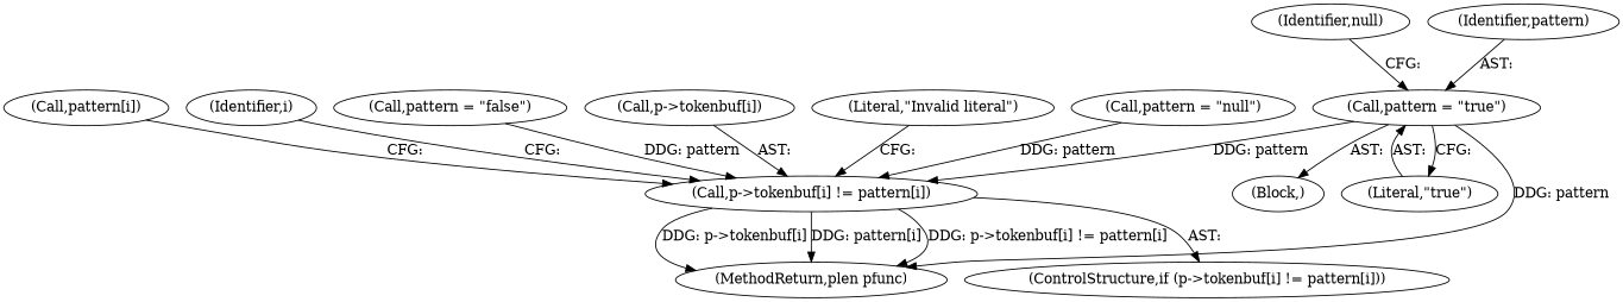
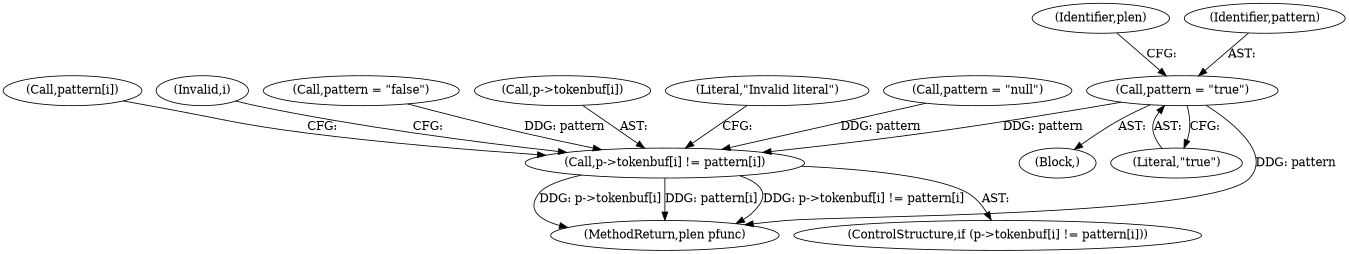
  digraph {
    n1 [label="(Call,pattern = \"true\")"]
    n2 [label="(Call,p->tokenbuf[i] != pattern[i])"]
    n3 [label="(MethodReturn,plen pfunc)"]
    n4 [label="(Block,)"]
    n5 [label="(Literal,\"true\")"]
    n6 [label="(ControlStructure,if (p->tokenbuf[i] != pattern[i]))"]
    n7 [label="(Call,pattern[i])"]
-   n8 [label="(Identifier,null)"]
-   n9 [label="(Identifier,i)"]
+   n8 [label="(Identifier,plen)"]
+   n9 [label="(Invalid,i)"]
    n10 [label="(Call,pattern = \"false\")"]
    n11 [label="(Identifier,pattern)"]
    n12 [label="(Call,p->tokenbuf[i])"]
    n13 [label="(Literal,\"Invalid literal\")"]
    n14 [label="(Call,pattern = \"null\")"]
    n1 -> n2 [label="DDG: pattern"]
    n1 -> n3 [label="DDG: pattern"]
    n1 -> n4 [label="AST: "]
    n1 -> n5 [label="CFG: "]
    n2 -> n3 [label="DDG: pattern[i]"]
    n2 -> n3 [label="DDG: p->tokenbuf[i] != pattern[i]"]
    n2 -> n3 [label="DDG: p->tokenbuf[i]"]
    n2 -> n6 [label="AST: "]
    n5 -> n1 [label="AST: "]
    n7 -> n2 [label="CFG: "]
    n8 -> n1 [label="CFG: "]
    n9 -> n2 [label="CFG: "]
    n10 -> n2 [label="DDG: pattern"]
    n11 -> n1 [label="AST: "]
    n12 -> n2 [label="AST: "]
    n13 -> n2 [label="CFG: "]
    n14 -> n2 [label="DDG: pattern"]
  }
